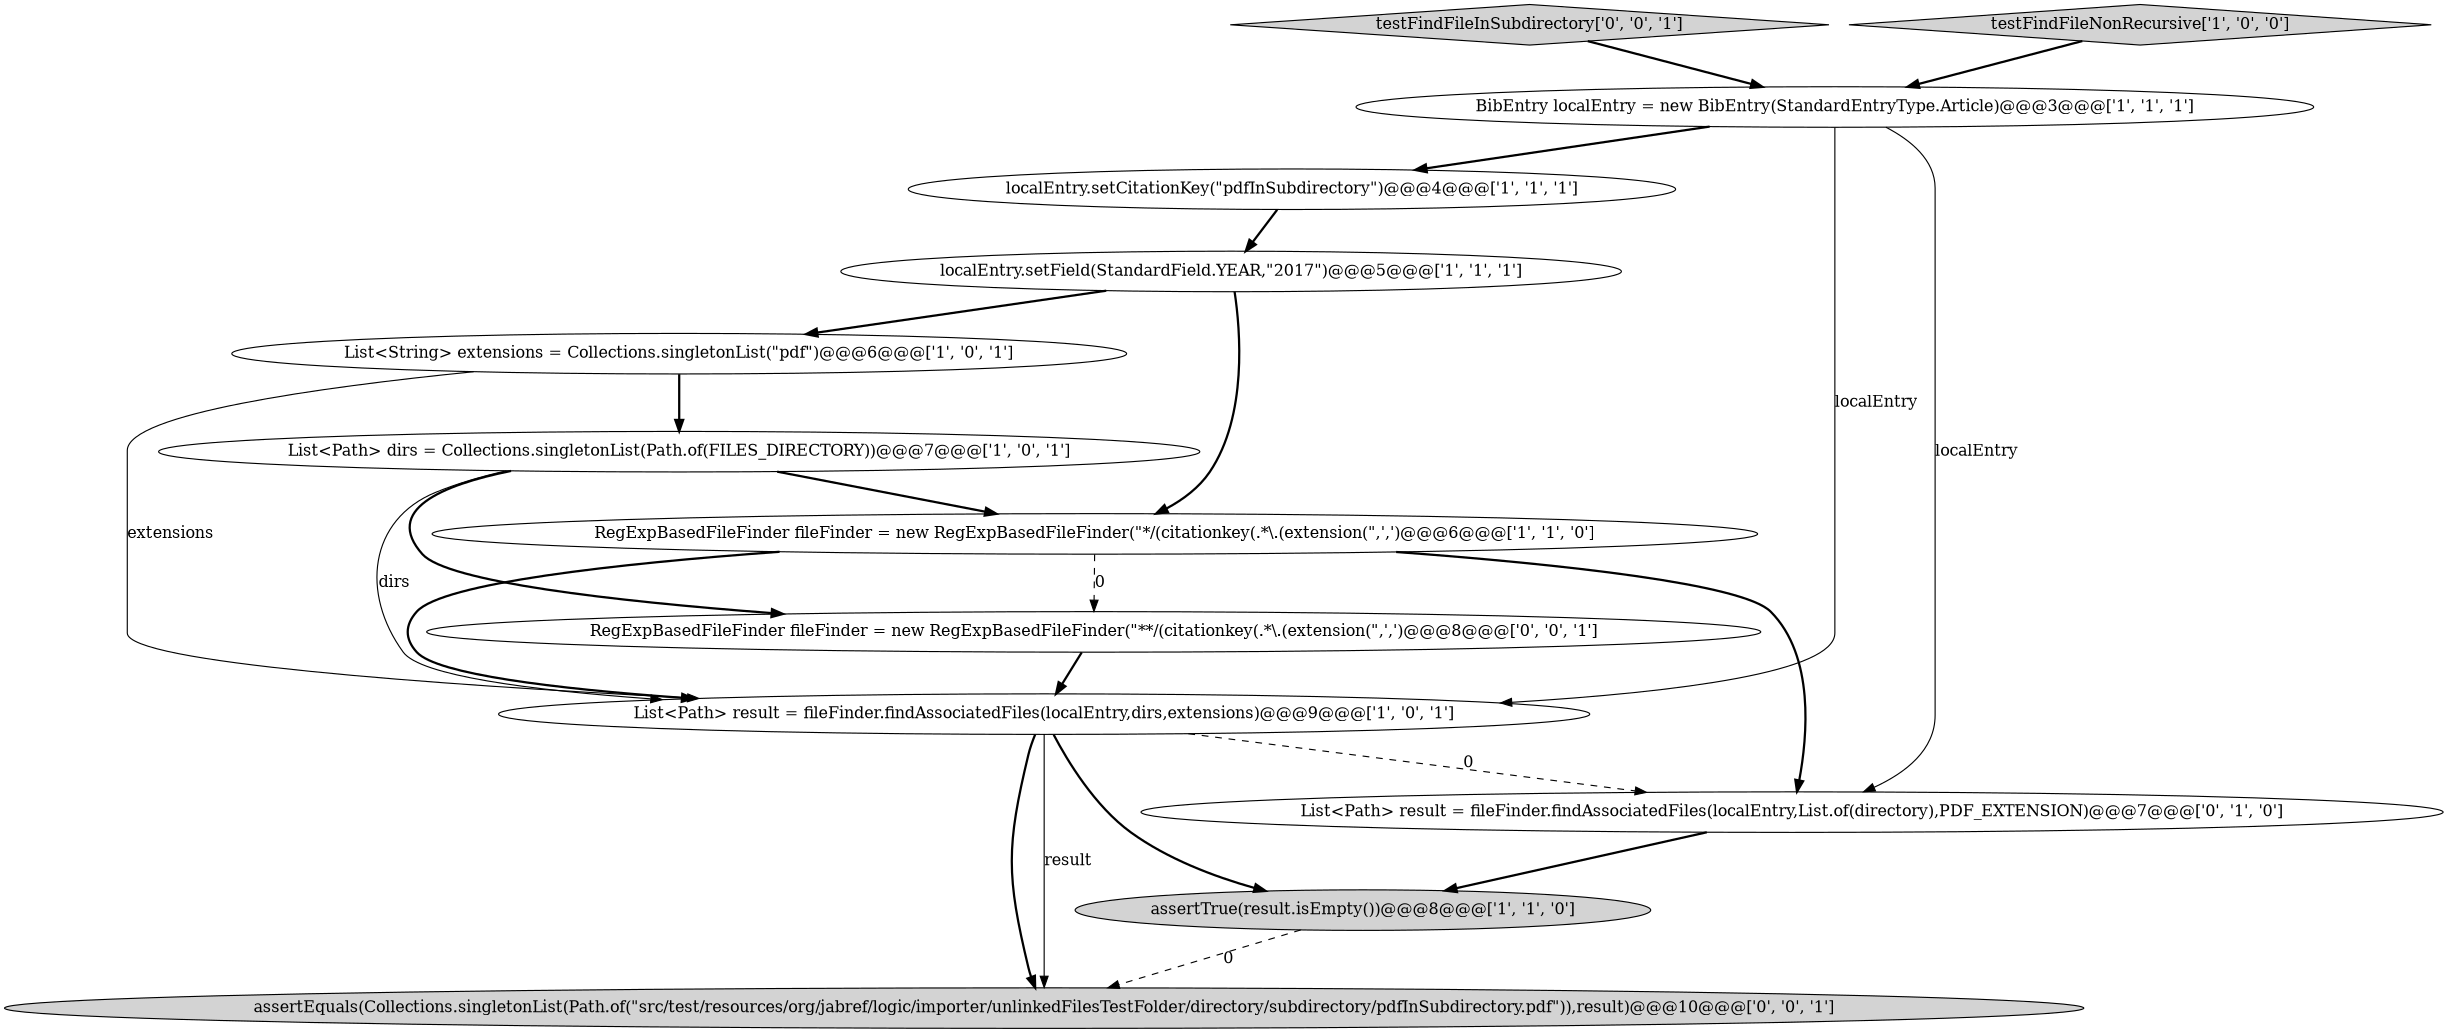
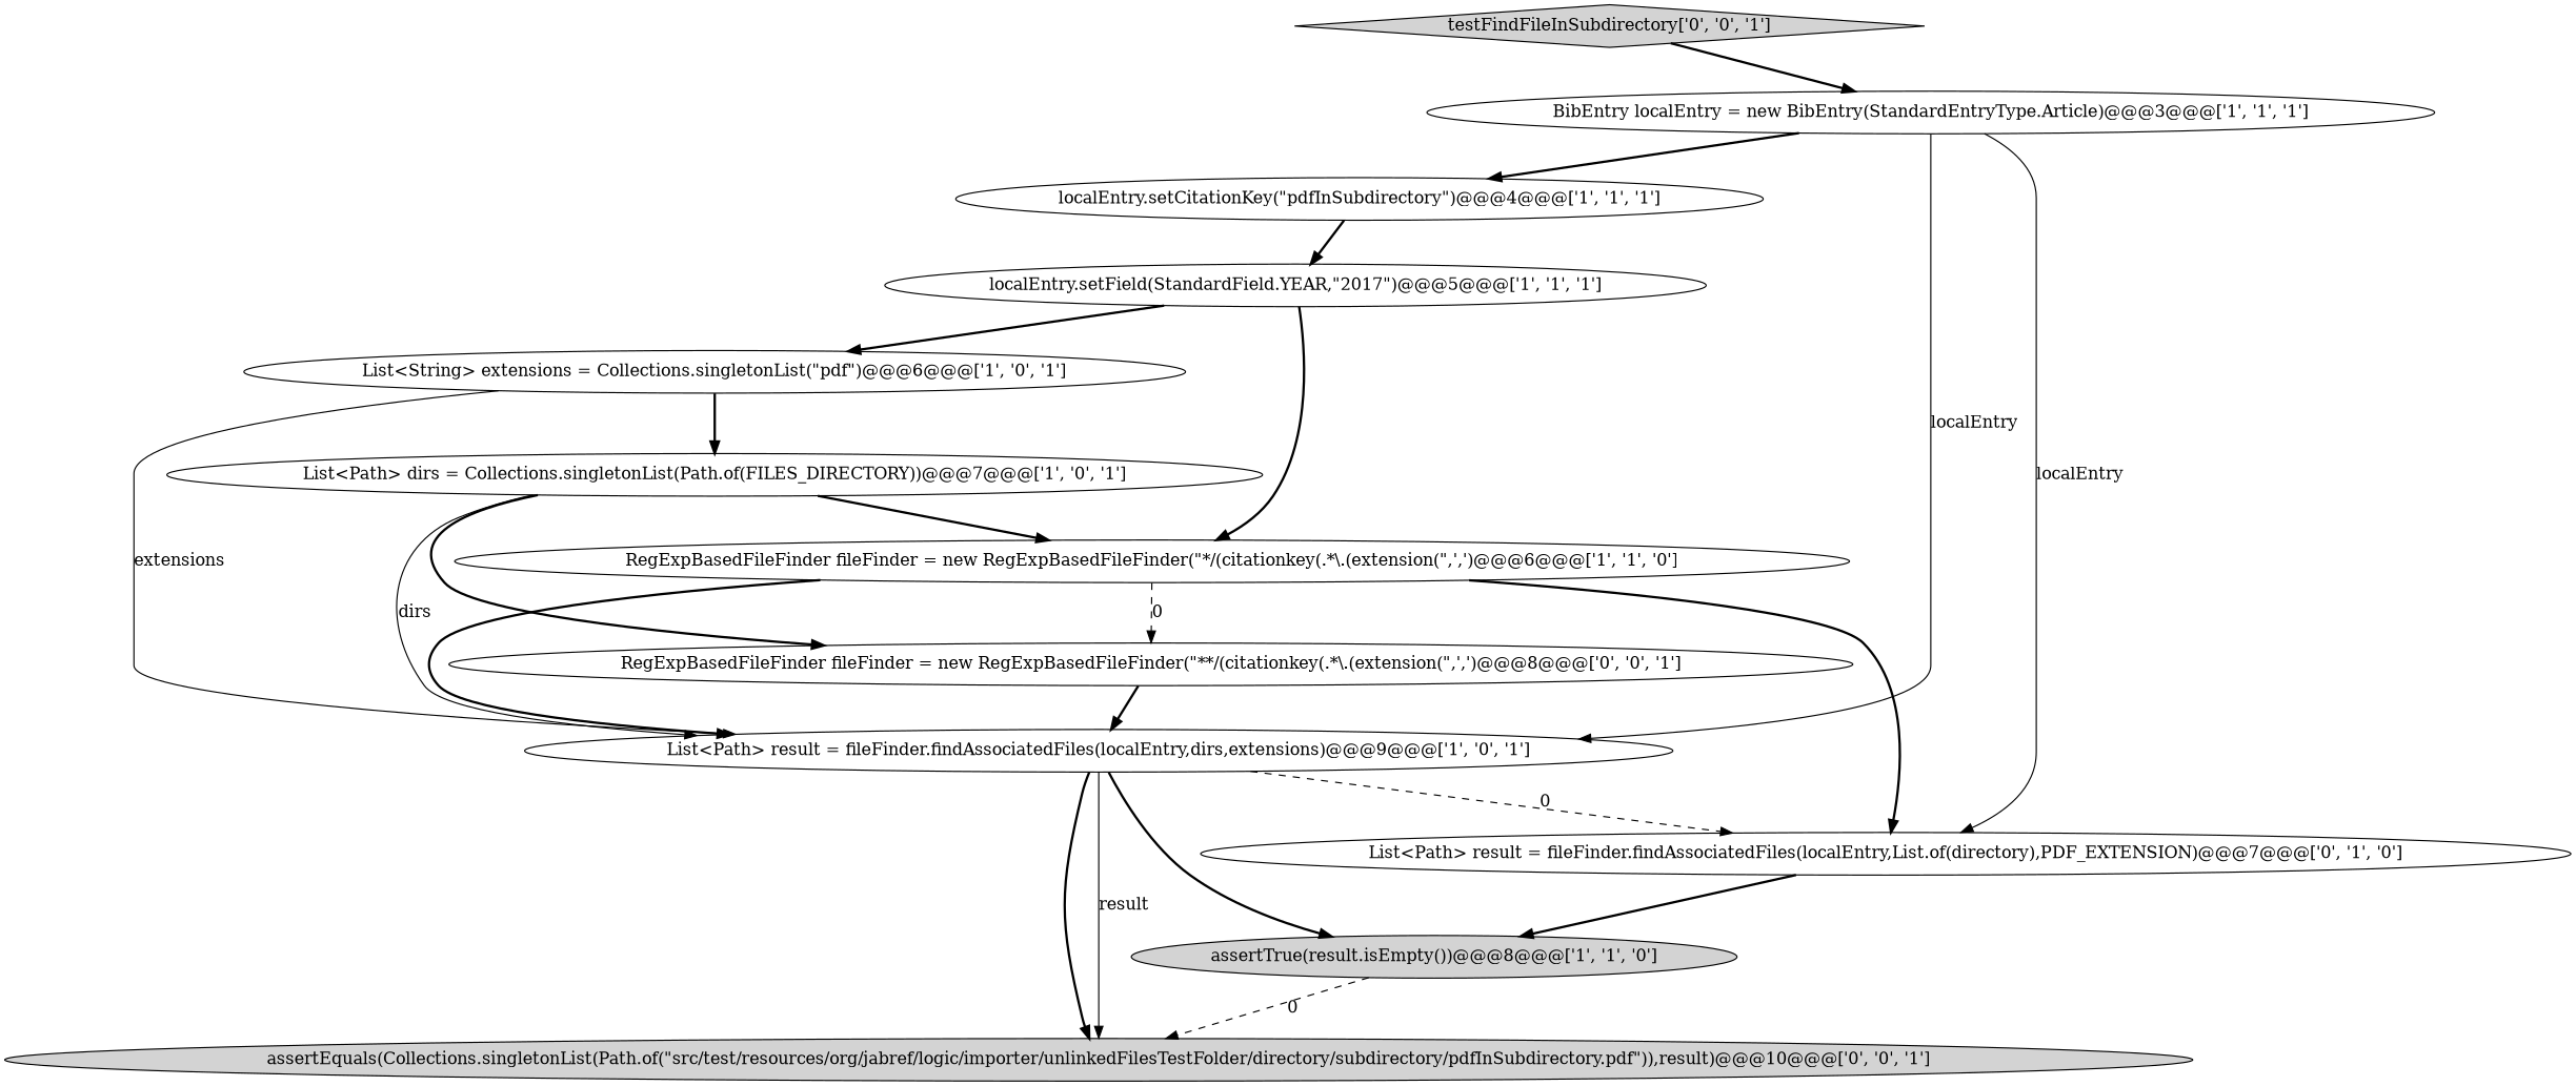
  digraph {
    node [fillcolor=white shape=ellipse style=filled]
    edge [style=bold]
    n1 [label="BibEntry localEntry = new BibEntry(StandardEntryType.Article)@@@3@@@['1', '1', '1']"]
    n2 [label="localEntry.setCitationKey(\"pdfInSubdirectory\")@@@4@@@['1', '1', '1']"]
    n3 [label="List<Path> result = fileFinder.findAssociatedFiles(localEntry,List.of(directory),PDF_EXTENSION)@@@7@@@['0', '1', '0']"]
    n4 [label="List<Path> result = fileFinder.findAssociatedFiles(localEntry,dirs,extensions)@@@9@@@['1', '0', '1']"]
    n5 [label="localEntry.setField(StandardField.YEAR,\"2017\")@@@5@@@['1', '1', '1']"]
    n6 [fillcolor=lightgray label="assertTrue(result.isEmpty())@@@8@@@['1', '1', '0']"]
    n7 [fillcolor=lightgray label="assertEquals(Collections.singletonList(Path.of(\"src/test/resources/org/jabref/logic/importer/unlinkedFilesTestFolder/directory/subdirectory/pdfInSubdirectory.pdf\")),result)@@@10@@@['0', '0', '1']"]
    n8 [fillcolor=lightgray label="testFindFileInSubdirectory['0', '0', '1']" shape=diamond]
    n9 [label="RegExpBasedFileFinder fileFinder = new RegExpBasedFileFinder(\"*/(citationkey(.*\\.(extension(\",',')@@@6@@@['1', '1', '0']"]
    n10 [label="List<String> extensions = Collections.singletonList(\"pdf\")@@@6@@@['1', '0', '1']"]
    n11 [label="RegExpBasedFileFinder fileFinder = new RegExpBasedFileFinder(\"**/(citationkey(.*\\.(extension(\",',')@@@8@@@['0', '0', '1']"]
    n12 [label="List<Path> dirs = Collections.singletonList(Path.of(FILES_DIRECTORY))@@@7@@@['1', '0', '1']"]
-   n13 [fillcolor=lightgray label="testFindFileNonRecursive['1', '0', '0']" shape=diamond]
    n1 -> n2
    n1 -> n3 [label=localEntry style=solid]
    n1 -> n4 [label=localEntry style=solid]
    n2 -> n5
    n3 -> n6
    n4 -> n3 [label=0 style=dashed]
    n4 -> n6
    n4 -> n7
    n4 -> n7 [label=result style=solid]
    n5 -> n9
    n5 -> n10
    n6 -> n7 [label=0 style=dashed]
    n8 -> n1
    n9 -> n3
    n9 -> n4
    n9 -> n11 [label=0 style=dashed]
    n10 -> n4 [label=extensions style=solid]
    n10 -> n12
    n11 -> n4
    n12 -> n4 [label=dirs style=solid]
    n12 -> n9
    n12 -> n11
-   n13 -> n1
  }
